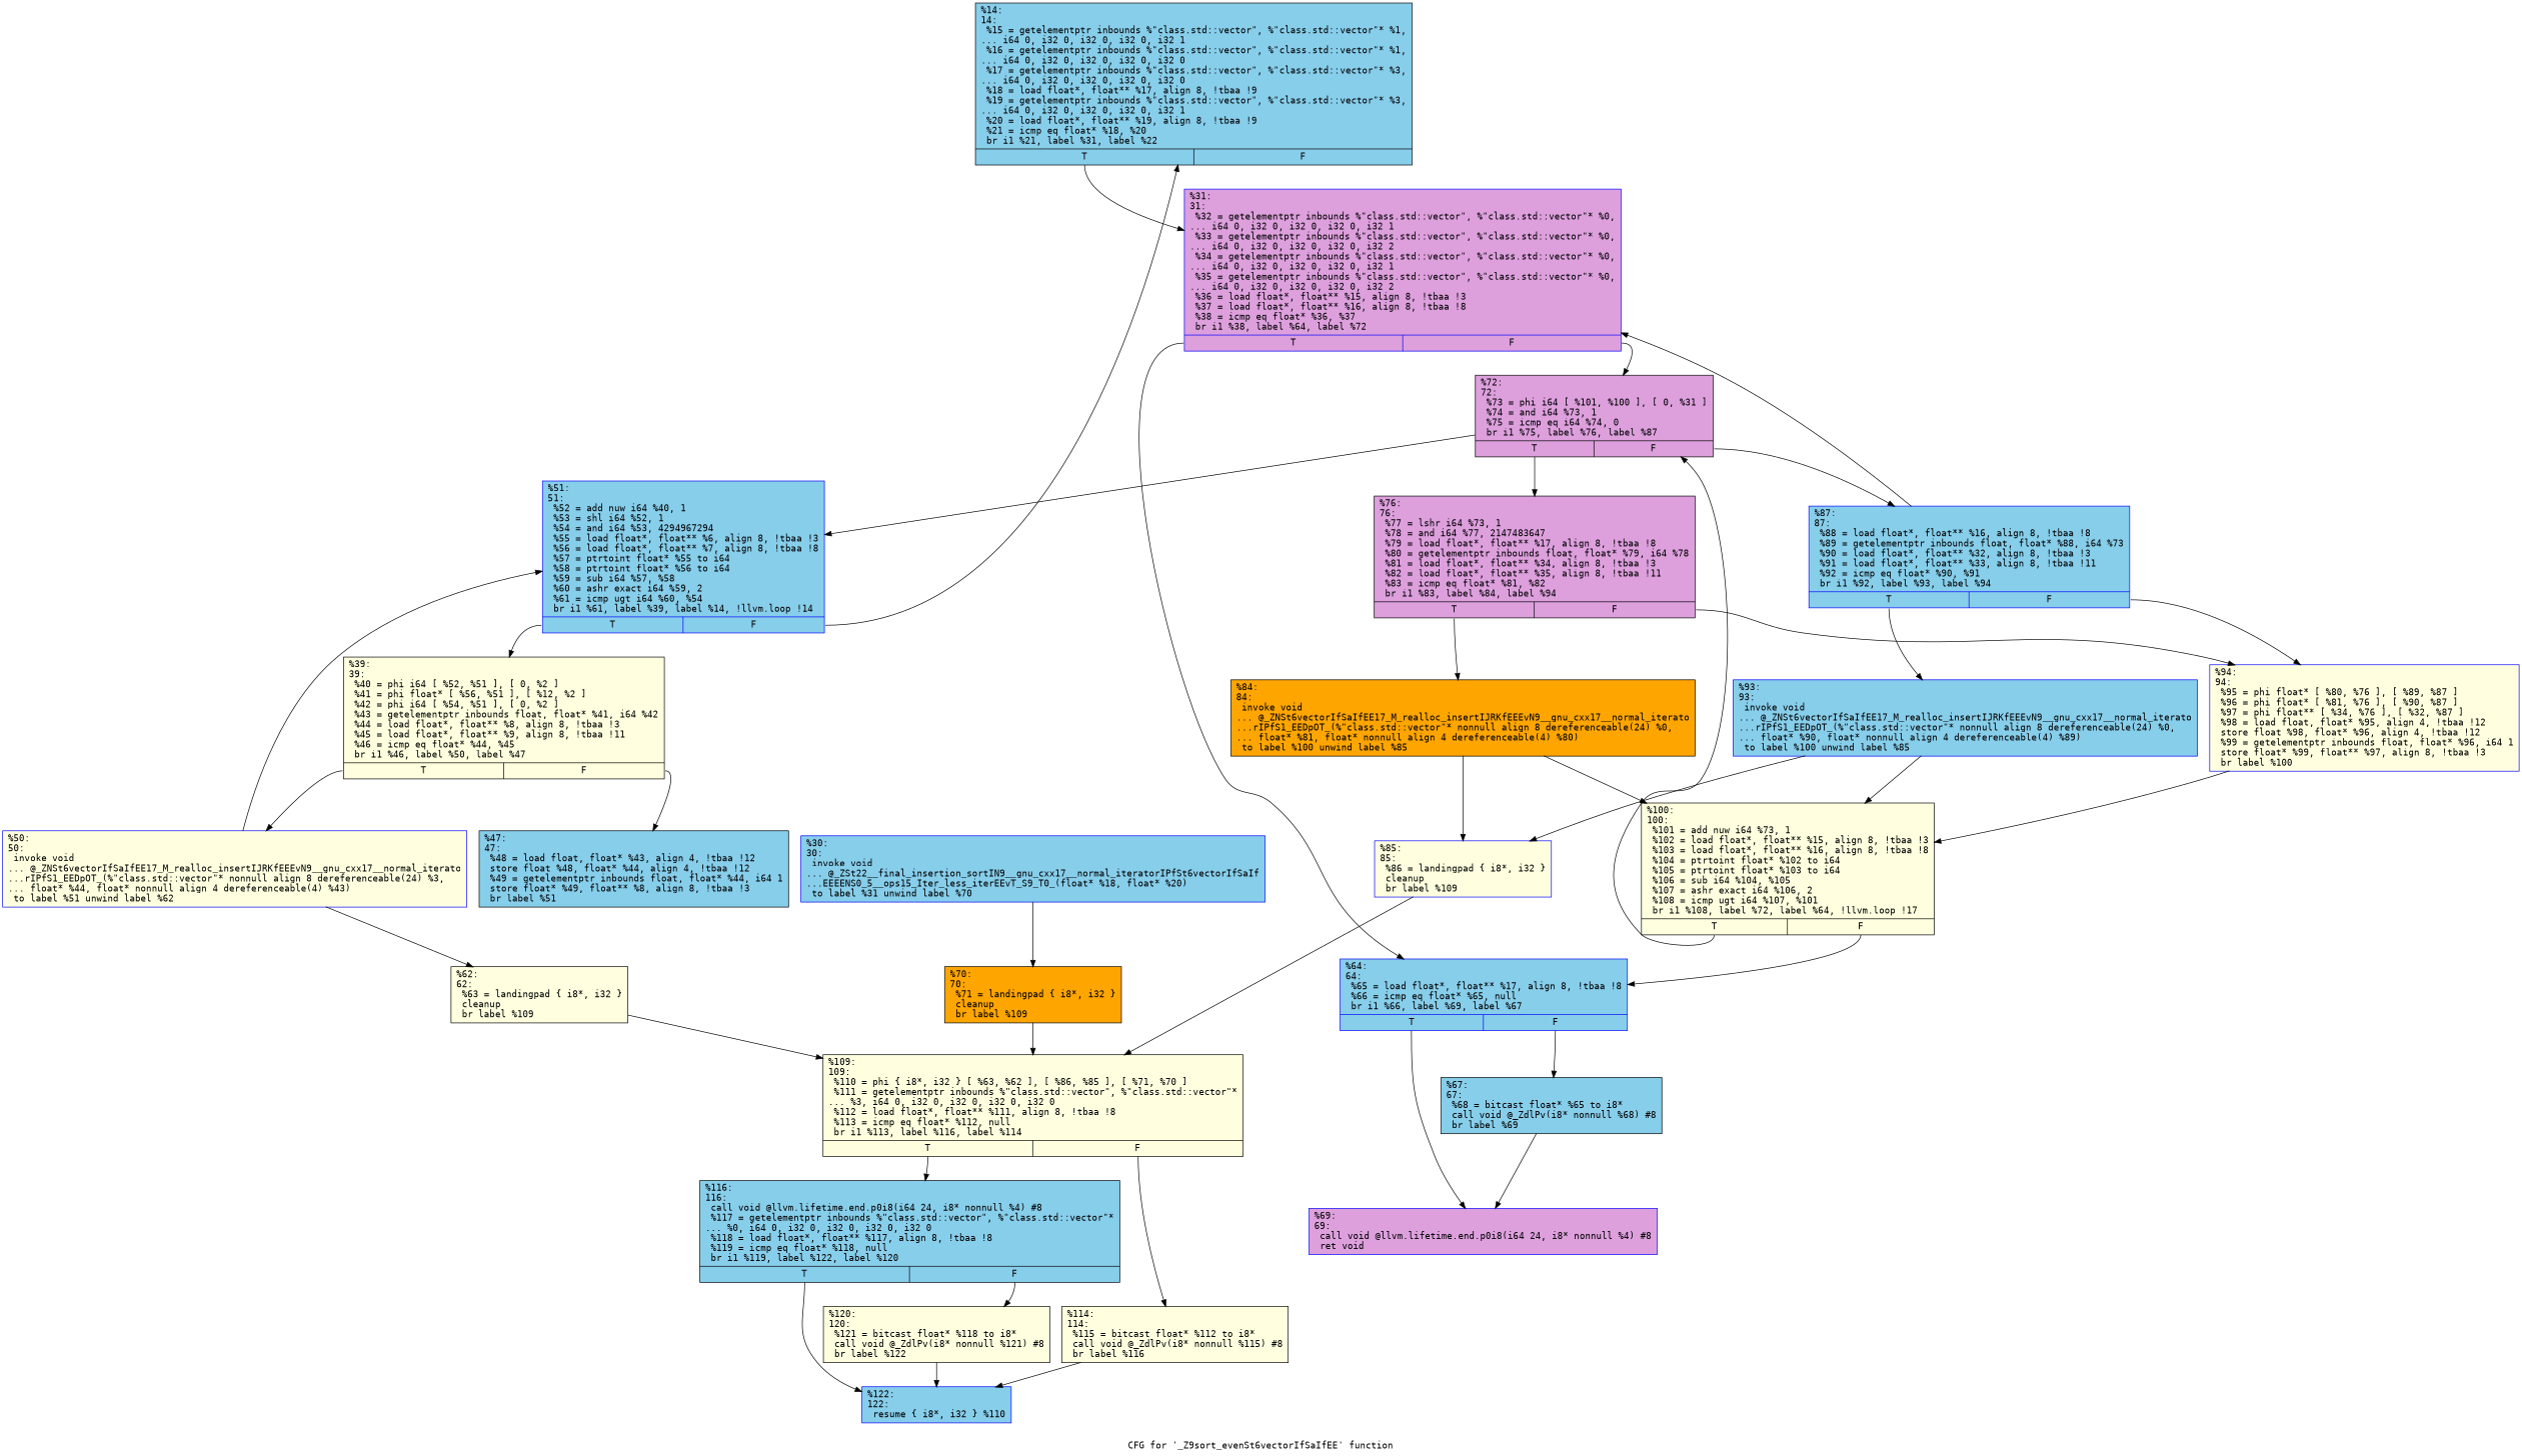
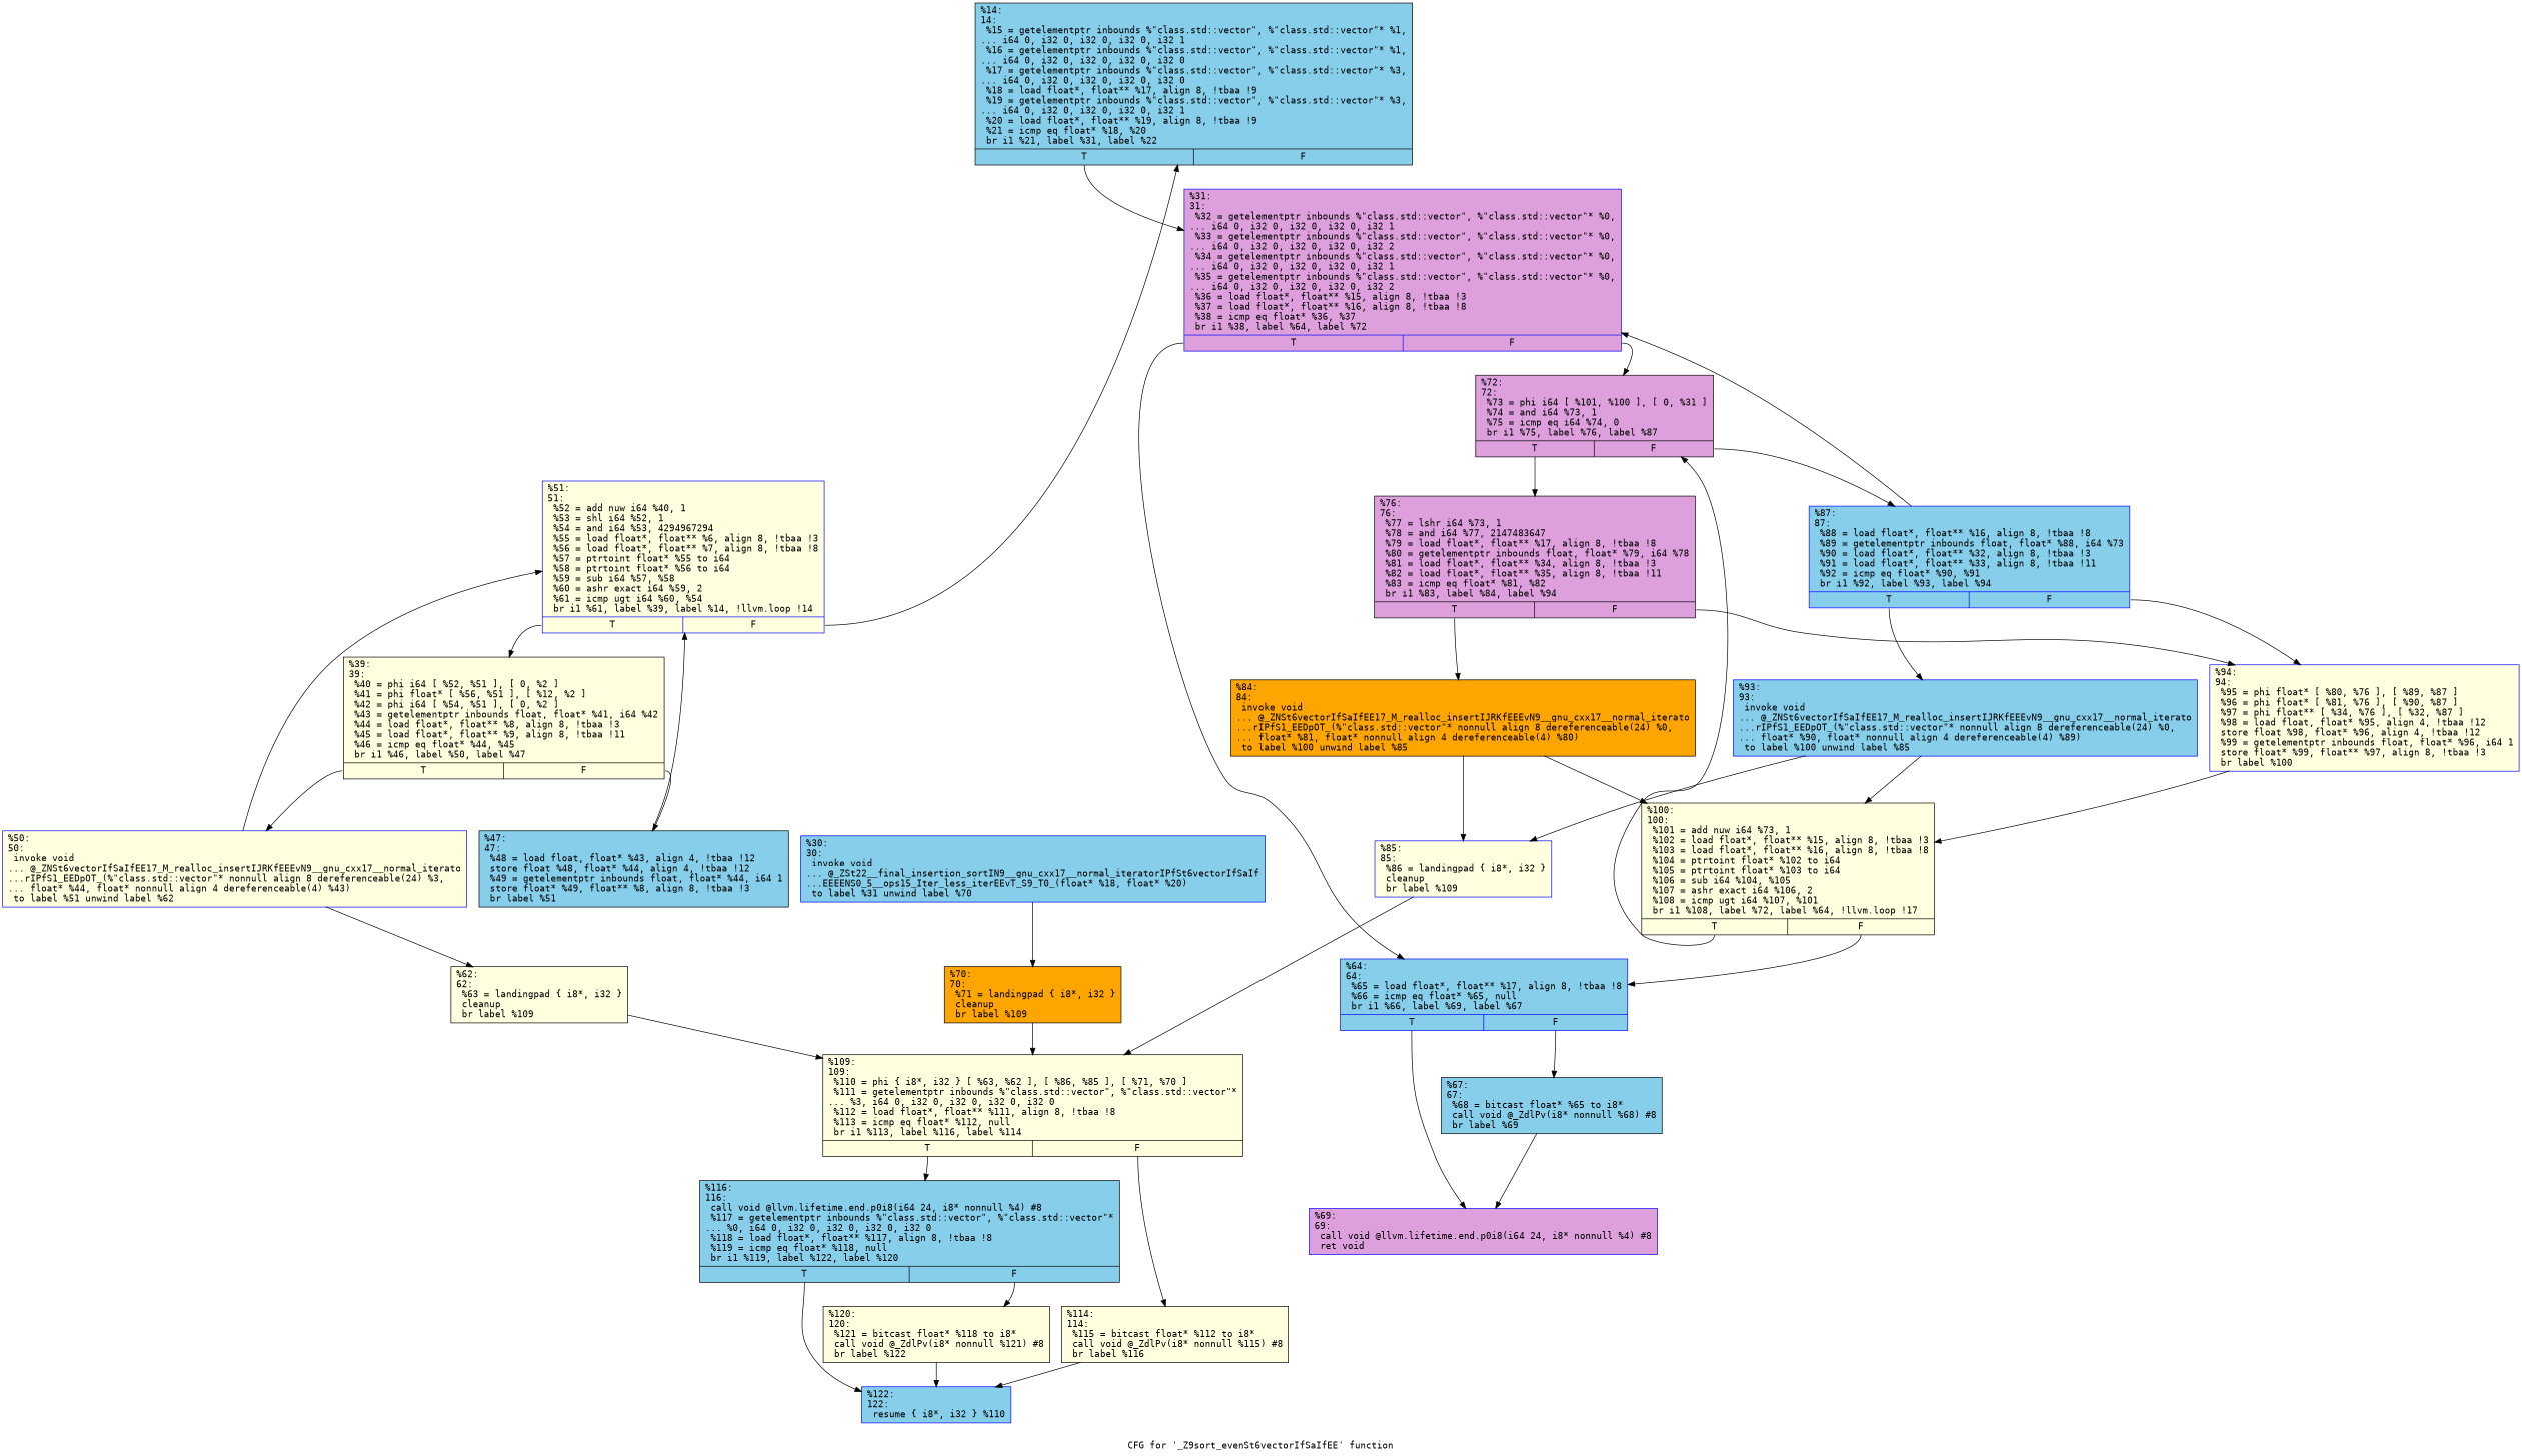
  digraph {
    fontname="DejaVu Sans Mono"
    label="CFG for '_Z9sort_evenSt6vectorIfSaIfEE' function"
    node [color=black fillcolor=lightyellow fontname="DejaVu Sans Mono" shape=record style=filled]
    edge [fontname="DejaVu Sans Mono"]
    n1 [fillcolor=skyblue label="{%14:\l14:                                               \l  %15 = getelementptr inbounds %\"class.std::vector\", %\"class.std::vector\"* %1,\l... i64 0, i32 0, i32 0, i32 0, i32 1\l  %16 = getelementptr inbounds %\"class.std::vector\", %\"class.std::vector\"* %1,\l... i64 0, i32 0, i32 0, i32 0, i32 0\l  %17 = getelementptr inbounds %\"class.std::vector\", %\"class.std::vector\"* %3,\l... i64 0, i32 0, i32 0, i32 0, i32 0\l  %18 = load float*, float** %17, align 8, !tbaa !9\l  %19 = getelementptr inbounds %\"class.std::vector\", %\"class.std::vector\"* %3,\l... i64 0, i32 0, i32 0, i32 0, i32 1\l  %20 = load float*, float** %19, align 8, !tbaa !9\l  %21 = icmp eq float* %18, %20\l  br i1 %21, label %31, label %22\l|{<s0>T|<s1>F}}"]
    n2 [color=blue fillcolor=plum label="{%31:\l31:                                               \l  %32 = getelementptr inbounds %\"class.std::vector\", %\"class.std::vector\"* %0,\l... i64 0, i32 0, i32 0, i32 0, i32 1\l  %33 = getelementptr inbounds %\"class.std::vector\", %\"class.std::vector\"* %0,\l... i64 0, i32 0, i32 0, i32 0, i32 2\l  %34 = getelementptr inbounds %\"class.std::vector\", %\"class.std::vector\"* %0,\l... i64 0, i32 0, i32 0, i32 0, i32 1\l  %35 = getelementptr inbounds %\"class.std::vector\", %\"class.std::vector\"* %0,\l... i64 0, i32 0, i32 0, i32 0, i32 2\l  %36 = load float*, float** %15, align 8, !tbaa !3\l  %37 = load float*, float** %16, align 8, !tbaa !8\l  %38 = icmp eq float* %36, %37\l  br i1 %38, label %64, label %72\l|{<s0>T|<s1>F}}"]
    n3 [label="{%39:\l39:                                               \l  %40 = phi i64 [ %52, %51 ], [ 0, %2 ]\l  %41 = phi float* [ %56, %51 ], [ %12, %2 ]\l  %42 = phi i64 [ %54, %51 ], [ 0, %2 ]\l  %43 = getelementptr inbounds float, float* %41, i64 %42\l  %44 = load float*, float** %8, align 8, !tbaa !3\l  %45 = load float*, float** %9, align 8, !tbaa !11\l  %46 = icmp eq float* %44, %45\l  br i1 %46, label %50, label %47\l|{<s0>T|<s1>F}}"]
    n4 [color=blue label="{%50:\l50:                                               \l  invoke void\l... @_ZNSt6vectorIfSaIfEE17_M_realloc_insertIJRKfEEEvN9__gnu_cxx17__normal_iterato\l...rIPfS1_EEDpOT_(%\"class.std::vector\"* nonnull align 8 dereferenceable(24) %3,\l... float* %44, float* nonnull align 4 dereferenceable(4) %43)\l          to label %51 unwind label %62\l}"]
    n5 [fillcolor=skyblue label="{%47:\l47:                                               \l  %48 = load float, float* %43, align 4, !tbaa !12\l  store float %48, float* %44, align 4, !tbaa !12\l  %49 = getelementptr inbounds float, float* %44, i64 1\l  store float* %49, float** %8, align 8, !tbaa !3\l  br label %51\l}"]
    n6 [color=blue fillcolor=skyblue label="{%64:\l64:                                               \l  %65 = load float*, float** %17, align 8, !tbaa !8\l  %66 = icmp eq float* %65, null\l  br i1 %66, label %69, label %67\l|{<s0>T|<s1>F}}"]
    n7 [fillcolor=plum label="{%72:\l72:                                               \l  %73 = phi i64 [ %101, %100 ], [ 0, %31 ]\l  %74 = and i64 %73, 1\l  %75 = icmp eq i64 %74, 0\l  br i1 %75, label %76, label %87\l|{<s0>T|<s1>F}}"]
-   n8 [color=blue fillcolor=skyblue label="{%51:\l51:                                               \l  %52 = add nuw i64 %40, 1\l  %53 = shl i64 %52, 1\l  %54 = and i64 %53, 4294967294\l  %55 = load float*, float** %6, align 8, !tbaa !3\l  %56 = load float*, float** %7, align 8, !tbaa !8\l  %57 = ptrtoint float* %55 to i64\l  %58 = ptrtoint float* %56 to i64\l  %59 = sub i64 %57, %58\l  %60 = ashr exact i64 %59, 2\l  %61 = icmp ugt i64 %60, %54\l  br i1 %61, label %39, label %14, !llvm.loop !14\l|{<s0>T|<s1>F}}"]
+   n8 [color=blue label="{%51:\l51:                                               \l  %52 = add nuw i64 %40, 1\l  %53 = shl i64 %52, 1\l  %54 = and i64 %53, 4294967294\l  %55 = load float*, float** %6, align 8, !tbaa !3\l  %56 = load float*, float** %7, align 8, !tbaa !8\l  %57 = ptrtoint float* %55 to i64\l  %58 = ptrtoint float* %56 to i64\l  %59 = sub i64 %57, %58\l  %60 = ashr exact i64 %59, 2\l  %61 = icmp ugt i64 %60, %54\l  br i1 %61, label %39, label %14, !llvm.loop !14\l|{<s0>T|<s1>F}}"]
    n9 [label="{%62:\l62:                                               \l  %63 = landingpad \{ i8*, i32 \}\l          cleanup\l  br label %109\l}"]
    n10 [color=blue fillcolor=plum label="{%69:\l69:                                               \l  call void @llvm.lifetime.end.p0i8(i64 24, i8* nonnull %4) #8\l  ret void\l}"]
    n11 [fillcolor=skyblue label="{%67:\l67:                                               \l  %68 = bitcast float* %65 to i8*\l  call void @_ZdlPv(i8* nonnull %68) #8\l  br label %69\l}"]
    n12 [fillcolor=plum label="{%76:\l76:                                               \l  %77 = lshr i64 %73, 1\l  %78 = and i64 %77, 2147483647\l  %79 = load float*, float** %17, align 8, !tbaa !8\l  %80 = getelementptr inbounds float, float* %79, i64 %78\l  %81 = load float*, float** %34, align 8, !tbaa !3\l  %82 = load float*, float** %35, align 8, !tbaa !11\l  %83 = icmp eq float* %81, %82\l  br i1 %83, label %84, label %94\l|{<s0>T|<s1>F}}"]
    n13 [color=blue fillcolor=skyblue label="{%87:\l87:                                               \l  %88 = load float*, float** %16, align 8, !tbaa !8\l  %89 = getelementptr inbounds float, float* %88, i64 %73\l  %90 = load float*, float** %32, align 8, !tbaa !3\l  %91 = load float*, float** %33, align 8, !tbaa !11\l  %92 = icmp eq float* %90, %91\l  br i1 %92, label %93, label %94\l|{<s0>T|<s1>F}}"]
    n14 [color=blue fillcolor=skyblue label="{%30:\l30:                                               \l  invoke void\l... @_ZSt22__final_insertion_sortIN9__gnu_cxx17__normal_iteratorIPfSt6vectorIfSaIf\l...EEEENS0_5__ops15_Iter_less_iterEEvT_S9_T0_(float* %18, float* %20)\l          to label %31 unwind label %70\l}"]
    n15 [fillcolor=orange label="{%70:\l70:                                               \l  %71 = landingpad \{ i8*, i32 \}\l          cleanup\l  br label %109\l}"]
    n16 [label="{%109:\l109:                                              \l  %110 = phi \{ i8*, i32 \} [ %63, %62 ], [ %86, %85 ], [ %71, %70 ]\l  %111 = getelementptr inbounds %\"class.std::vector\", %\"class.std::vector\"*\l... %3, i64 0, i32 0, i32 0, i32 0, i32 0\l  %112 = load float*, float** %111, align 8, !tbaa !8\l  %113 = icmp eq float* %112, null\l  br i1 %113, label %116, label %114\l|{<s0>T|<s1>F}}"]
    n17 [fillcolor=skyblue label="{%116:\l116:                                              \l  call void @llvm.lifetime.end.p0i8(i64 24, i8* nonnull %4) #8\l  %117 = getelementptr inbounds %\"class.std::vector\", %\"class.std::vector\"*\l... %0, i64 0, i32 0, i32 0, i32 0, i32 0\l  %118 = load float*, float** %117, align 8, !tbaa !8\l  %119 = icmp eq float* %118, null\l  br i1 %119, label %122, label %120\l|{<s0>T|<s1>F}}"]
    n18 [label="{%114:\l114:                                              \l  %115 = bitcast float* %112 to i8*\l  call void @_ZdlPv(i8* nonnull %115) #8\l  br label %116\l}"]
    n19 [fillcolor=orange label="{%84:\l84:                                               \l  invoke void\l... @_ZNSt6vectorIfSaIfEE17_M_realloc_insertIJRKfEEEvN9__gnu_cxx17__normal_iterato\l...rIPfS1_EEDpOT_(%\"class.std::vector\"* nonnull align 8 dereferenceable(24) %0,\l... float* %81, float* nonnull align 4 dereferenceable(4) %80)\l          to label %100 unwind label %85\l}"]
    n20 [color=blue label="{%94:\l94:                                               \l  %95 = phi float* [ %80, %76 ], [ %89, %87 ]\l  %96 = phi float* [ %81, %76 ], [ %90, %87 ]\l  %97 = phi float** [ %34, %76 ], [ %32, %87 ]\l  %98 = load float, float* %95, align 4, !tbaa !12\l  store float %98, float* %96, align 4, !tbaa !12\l  %99 = getelementptr inbounds float, float* %96, i64 1\l  store float* %99, float** %97, align 8, !tbaa !3\l  br label %100\l}"]
    n21 [color=blue fillcolor=skyblue label="{%93:\l93:                                               \l  invoke void\l... @_ZNSt6vectorIfSaIfEE17_M_realloc_insertIJRKfEEEvN9__gnu_cxx17__normal_iterato\l...rIPfS1_EEDpOT_(%\"class.std::vector\"* nonnull align 8 dereferenceable(24) %0,\l... float* %90, float* nonnull align 4 dereferenceable(4) %89)\l          to label %100 unwind label %85\l}"]
    n22 [color=blue fillcolor=skyblue label="{%122:\l122:                                              \l  resume \{ i8*, i32 \} %110\l}"]
    n23 [label="{%120:\l120:                                              \l  %121 = bitcast float* %118 to i8*\l  call void @_ZdlPv(i8* nonnull %121) #8\l  br label %122\l}"]
    n24 [label="{%100:\l100:                                              \l  %101 = add nuw i64 %73, 1\l  %102 = load float*, float** %15, align 8, !tbaa !3\l  %103 = load float*, float** %16, align 8, !tbaa !8\l  %104 = ptrtoint float* %102 to i64\l  %105 = ptrtoint float* %103 to i64\l  %106 = sub i64 %104, %105\l  %107 = ashr exact i64 %106, 2\l  %108 = icmp ugt i64 %107, %101\l  br i1 %108, label %72, label %64, !llvm.loop !17\l|{<s0>T|<s1>F}}"]
    n25 [color=blue label="{%85:\l85:                                               \l  %86 = landingpad \{ i8*, i32 \}\l          cleanup\l  br label %109\l}"]
    n1 -> n2 [tailport=s0]
    n2 -> n6 [tailport=s0]
    n2 -> n7 [tailport=s1]
    n3 -> n4 [tailport=s0]
    n3 -> n5 [tailport=s1]
    n4 -> n8
    n4 -> n9
-   n7 -> n8
+   n5 -> n8
    n6 -> n10 [tailport=s0]
    n6 -> n11 [tailport=s1]
    n7 -> n12 [tailport=s0]
    n7 -> n13 [tailport=s1]
    n8 -> n1 [tailport=s1]
    n8 -> n3 [tailport=s0]
    n9 -> n16
    n11 -> n10
    n12 -> n19 [tailport=s0]
    n12 -> n20 [tailport=s1]
    n13 -> n2
    n13 -> n20 [tailport=s1]
    n13 -> n21 [tailport=s0]
    n14 -> n15
    n15 -> n16
    n16 -> n17 [tailport=s0]
    n16 -> n18 [tailport=s1]
    n17 -> n22 [tailport=s0]
    n17 -> n23 [tailport=s1]
    n18 -> n22
    n19 -> n24
    n19 -> n25
    n20 -> n24
    n21 -> n24
    n21 -> n25
    n23 -> n22
    n24 -> n6 [tailport=s1]
    n24 -> n7 [tailport=s0]
    n25 -> n16
  }
